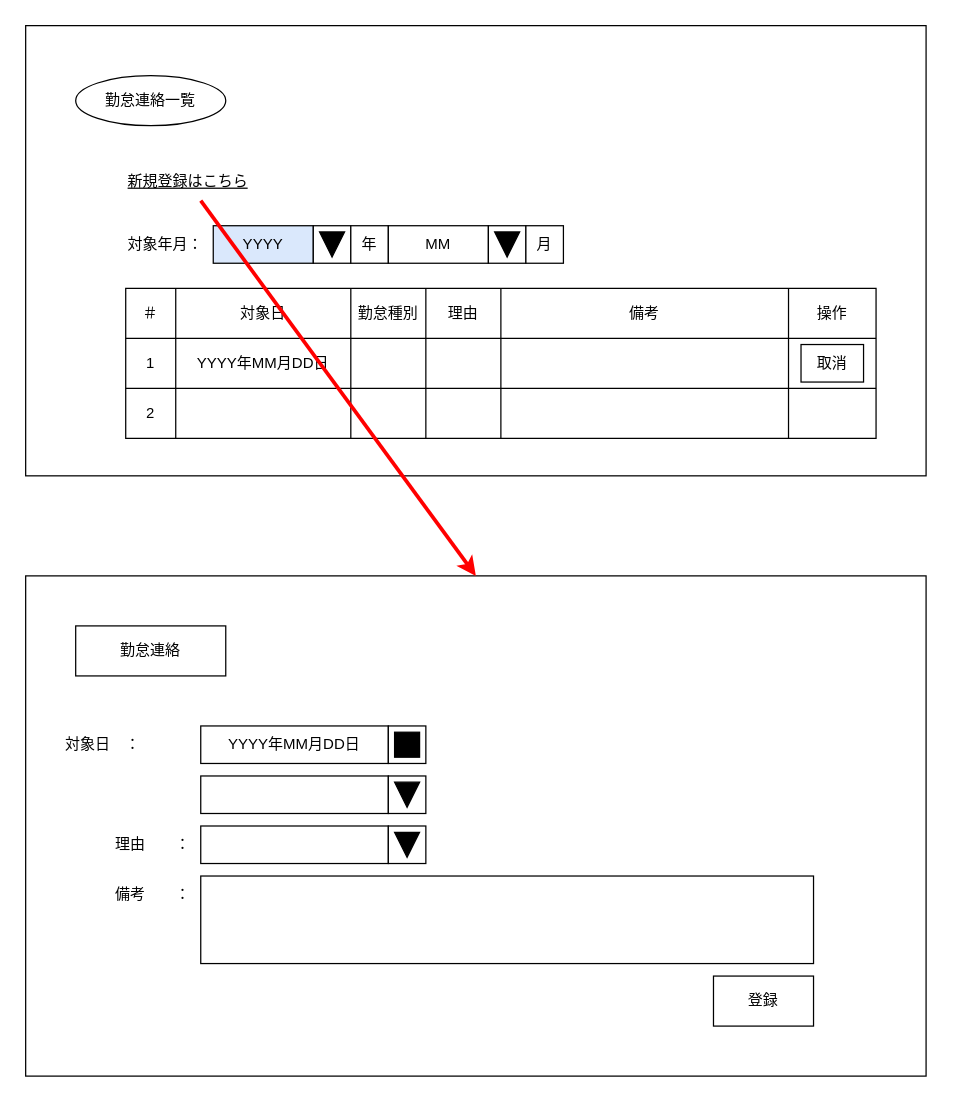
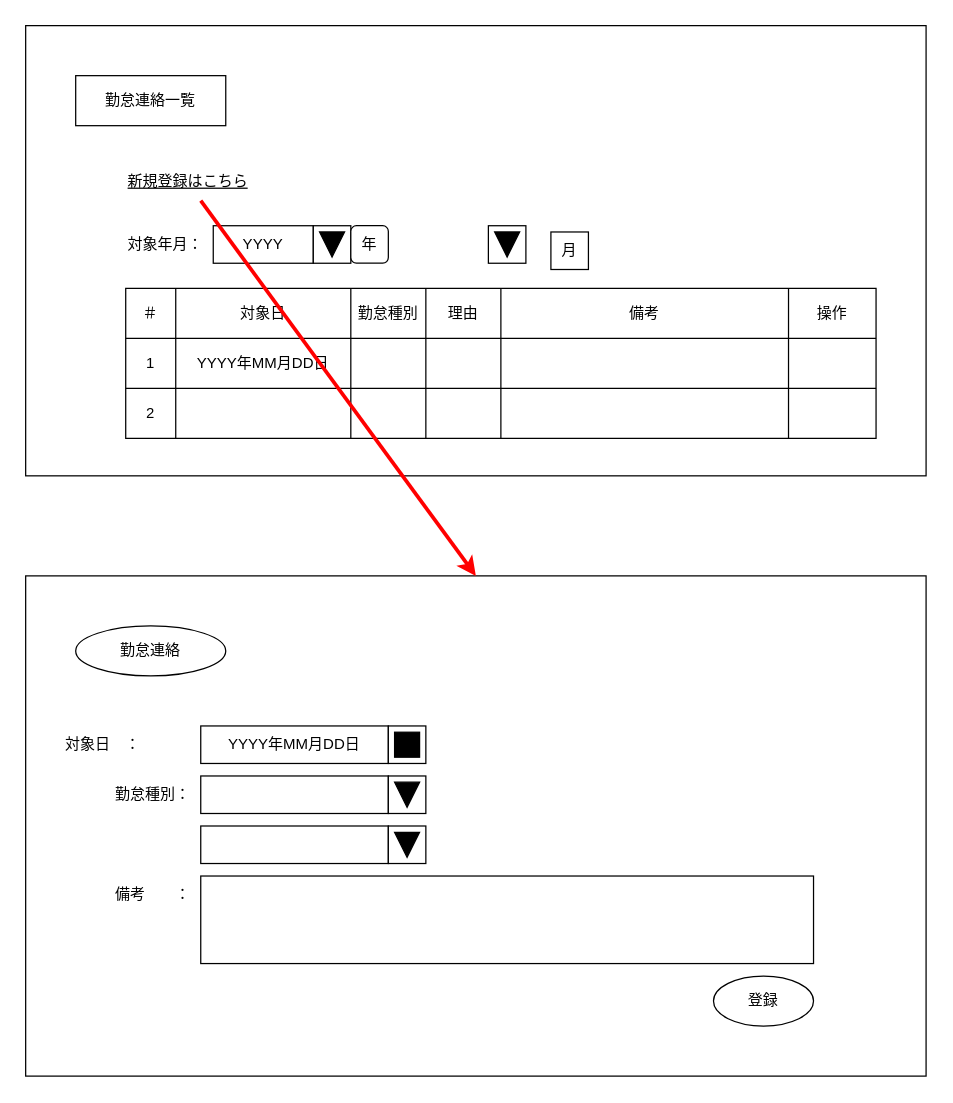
  <mxCell id="0" />
  <mxCell id="1" parent="0" />
  <mxCell id="2" value="" style="rounded=0;whiteSpace=wrap;html=1;" vertex="1" parent="1"><mxGeometry x="20" y="20" width="720" height="360" as="geometry" /></mxCell>
- <mxCell id="3" value="勤怠連絡一覧" style="ellipse;whiteSpace=wrap;html=1;" vertex="1" parent="1"><mxGeometry x="60" y="60" width="120" height="40" as="geometry" /></mxCell>
+ <mxCell id="3" value="勤怠連絡一覧" style="rounded=0;whiteSpace=wrap;html=1;" vertex="1" parent="1"><mxGeometry x="60" y="60" width="120" height="40" as="geometry" /></mxCell>
  <mxCell id="4" value="対象年月：" style="text;html=1;strokeColor=none;fillColor=none;align=left;verticalAlign=middle;whiteSpace=wrap;rounded=0;" vertex="1" parent="1"><mxGeometry x="100" y="180" width="80" height="30" as="geometry" /></mxCell>
- <mxCell id="5" value="YYYY" style="rounded=0;whiteSpace=wrap;html=1;fillColor=#dae8fc;" vertex="1" parent="1"><mxGeometry x="170" y="180" width="80" height="30" as="geometry" /></mxCell>
+ <mxCell id="5" value="YYYY" style="rounded=0;whiteSpace=wrap;html=1;" vertex="1" parent="1"><mxGeometry x="170" y="180" width="80" height="30" as="geometry" /></mxCell>
  <mxCell id="6" value="" style="rounded=0;whiteSpace=wrap;html=1;" vertex="1" parent="1"><mxGeometry x="250" y="180" width="30" height="30" as="geometry" /></mxCell>
  <mxCell id="7" value="" style="triangle;whiteSpace=wrap;html=1;rotation=90;fillColor=#000000;" vertex="1" parent="1"><mxGeometry x="255" y="185" width="20" height="20" as="geometry" /></mxCell>
- <mxCell id="8" value="年" style="rounded=0;whiteSpace=wrap;html=1;" vertex="1" parent="1"><mxGeometry x="280" y="180" width="30" height="30" as="geometry" /></mxCell>
- <mxCell id="9" value="MM" style="rounded=0;whiteSpace=wrap;html=1;" vertex="1" parent="1"><mxGeometry x="310" y="180" width="80" height="30" as="geometry" /></mxCell>
+ <mxCell id="8" value="年" style="whiteSpace=wrap;html=1;rounded=1;" vertex="1" parent="1"><mxGeometry x="280" y="180" width="30" height="30" as="geometry" /></mxCell>
  <mxCell id="10" value="" style="rounded=0;whiteSpace=wrap;html=1;" vertex="1" parent="1"><mxGeometry x="390" y="180" width="30" height="30" as="geometry" /></mxCell>
  <mxCell id="11" value="" style="triangle;whiteSpace=wrap;html=1;rotation=90;fillColor=#000000;" vertex="1" parent="1"><mxGeometry x="395" y="185" width="20" height="20" as="geometry" /></mxCell>
- <mxCell id="12" value="月" style="rounded=0;whiteSpace=wrap;html=1;" vertex="1" parent="1"><mxGeometry x="420" y="180" width="30" height="30" as="geometry" /></mxCell>
+ <mxCell id="12" value="月" style="rounded=0;whiteSpace=wrap;html=1;" vertex="1" parent="1"><mxGeometry x="440" y="185" width="30" height="30" as="geometry" /></mxCell>
  <mxCell id="13" value="" style="shape=table;startSize=0;container=1;collapsible=0;childLayout=tableLayout;fontSize=12;" vertex="1" parent="1"><mxGeometry x="100" y="230" width="600" height="120" as="geometry" /></mxCell>
  <mxCell id="14" value="" style="shape=tableRow;horizontal=0;startSize=0;swimlaneHead=0;swimlaneBody=0;strokeColor=inherit;top=0;left=0;bottom=0;right=0;collapsible=0;dropTarget=0;fillColor=none;points=[[0,0.5],[1,0.5]];portConstraint=eastwest;fontSize=16;" vertex="1" parent="13"><mxGeometry width="600" height="40" as="geometry" /></mxCell>
  <mxCell id="15" value="＃" style="shape=partialRectangle;html=1;whiteSpace=wrap;connectable=0;strokeColor=inherit;overflow=hidden;fillColor=none;top=0;left=0;bottom=0;right=0;pointerEvents=1;fontSize=12;" vertex="1" parent="14"><mxGeometry width="40" height="40" as="geometry"><mxRectangle width="40" height="40" as="alternateBounds" /></mxGeometry></mxCell>
  <mxCell id="16" value="対象日" style="shape=partialRectangle;html=1;whiteSpace=wrap;connectable=0;strokeColor=inherit;overflow=hidden;fillColor=none;top=0;left=0;bottom=0;right=0;pointerEvents=1;fontSize=12;" vertex="1" parent="14"><mxGeometry x="40" width="140" height="40" as="geometry"><mxRectangle width="140" height="40" as="alternateBounds" /></mxGeometry></mxCell>
  <mxCell id="17" value="勤怠種別" style="shape=partialRectangle;html=1;whiteSpace=wrap;connectable=0;strokeColor=inherit;overflow=hidden;fillColor=none;top=0;left=0;bottom=0;right=0;pointerEvents=1;fontSize=12;" vertex="1" parent="14"><mxGeometry x="180" width="60" height="40" as="geometry"><mxRectangle width="60" height="40" as="alternateBounds" /></mxGeometry></mxCell>
  <mxCell id="18" value="理由" style="shape=partialRectangle;html=1;whiteSpace=wrap;connectable=0;strokeColor=inherit;overflow=hidden;fillColor=none;top=0;left=0;bottom=0;right=0;pointerEvents=1;fontSize=12;" vertex="1" parent="14"><mxGeometry x="240" width="60" height="40" as="geometry"><mxRectangle width="60" height="40" as="alternateBounds" /></mxGeometry></mxCell>
  <mxCell id="19" value="備考" style="shape=partialRectangle;html=1;whiteSpace=wrap;connectable=0;strokeColor=inherit;overflow=hidden;fillColor=none;top=0;left=0;bottom=0;right=0;pointerEvents=1;fontSize=12;" vertex="1" parent="14"><mxGeometry x="300" width="230" height="40" as="geometry"><mxRectangle width="230" height="40" as="alternateBounds" /></mxGeometry></mxCell>
  <mxCell id="20" value="操作" style="shape=partialRectangle;html=1;whiteSpace=wrap;connectable=0;strokeColor=inherit;overflow=hidden;fillColor=none;top=0;left=0;bottom=0;right=0;pointerEvents=1;fontSize=12;" vertex="1" parent="14"><mxGeometry x="530" width="70" height="40" as="geometry"><mxRectangle width="70" height="40" as="alternateBounds" /></mxGeometry></mxCell>
  <mxCell id="21" value="" style="shape=tableRow;horizontal=0;startSize=0;swimlaneHead=0;swimlaneBody=0;strokeColor=inherit;top=0;left=0;bottom=0;right=0;collapsible=0;dropTarget=0;fillColor=none;points=[[0,0.5],[1,0.5]];portConstraint=eastwest;fontSize=16;" vertex="1" parent="13"><mxGeometry y="40" width="600" height="40" as="geometry" /></mxCell>
  <mxCell id="22" value="1" style="shape=partialRectangle;html=1;whiteSpace=wrap;connectable=0;strokeColor=inherit;overflow=hidden;fillColor=none;top=0;left=0;bottom=0;right=0;pointerEvents=1;fontSize=12;" vertex="1" parent="21"><mxGeometry width="40" height="40" as="geometry"><mxRectangle width="40" height="40" as="alternateBounds" /></mxGeometry></mxCell>
  <mxCell id="23" value="YYYY年MM月DD日" style="shape=partialRectangle;html=1;whiteSpace=wrap;connectable=0;strokeColor=inherit;overflow=hidden;fillColor=none;top=0;left=0;bottom=0;right=0;pointerEvents=1;fontSize=12;" vertex="1" parent="21"><mxGeometry x="40" width="140" height="40" as="geometry"><mxRectangle width="140" height="40" as="alternateBounds" /></mxGeometry></mxCell>
  <mxCell id="24" value="" style="shape=partialRectangle;html=1;whiteSpace=wrap;connectable=0;strokeColor=inherit;overflow=hidden;fillColor=none;top=0;left=0;bottom=0;right=0;pointerEvents=1;fontSize=12;" vertex="1" parent="21"><mxGeometry x="180" width="60" height="40" as="geometry"><mxRectangle width="60" height="40" as="alternateBounds" /></mxGeometry></mxCell>
  <mxCell id="25" style="shape=partialRectangle;html=1;whiteSpace=wrap;connectable=0;strokeColor=inherit;overflow=hidden;fillColor=none;top=0;left=0;bottom=0;right=0;pointerEvents=1;fontSize=12;" vertex="1" parent="21"><mxGeometry x="240" width="60" height="40" as="geometry"><mxRectangle width="60" height="40" as="alternateBounds" /></mxGeometry></mxCell>
  <mxCell id="26" style="shape=partialRectangle;html=1;whiteSpace=wrap;connectable=0;strokeColor=inherit;overflow=hidden;fillColor=none;top=0;left=0;bottom=0;right=0;pointerEvents=1;fontSize=12;" vertex="1" parent="21"><mxGeometry x="300" width="230" height="40" as="geometry"><mxRectangle width="230" height="40" as="alternateBounds" /></mxGeometry></mxCell>
  <mxCell id="27" style="shape=partialRectangle;html=1;whiteSpace=wrap;connectable=0;strokeColor=inherit;overflow=hidden;fillColor=none;top=0;left=0;bottom=0;right=0;pointerEvents=1;fontSize=12;" vertex="1" parent="21"><mxGeometry x="530" width="70" height="40" as="geometry"><mxRectangle width="70" height="40" as="alternateBounds" /></mxGeometry></mxCell>
  <mxCell id="28" value="" style="shape=tableRow;horizontal=0;startSize=0;swimlaneHead=0;swimlaneBody=0;strokeColor=inherit;top=0;left=0;bottom=0;right=0;collapsible=0;dropTarget=0;fillColor=none;points=[[0,0.5],[1,0.5]];portConstraint=eastwest;fontSize=16;" vertex="1" parent="13"><mxGeometry y="80" width="600" height="40" as="geometry" /></mxCell>
  <mxCell id="29" value="2" style="shape=partialRectangle;html=1;whiteSpace=wrap;connectable=0;strokeColor=inherit;overflow=hidden;fillColor=none;top=0;left=0;bottom=0;right=0;pointerEvents=1;fontSize=12;" vertex="1" parent="28"><mxGeometry width="40" height="40" as="geometry"><mxRectangle width="40" height="40" as="alternateBounds" /></mxGeometry></mxCell>
  <mxCell id="30" value="" style="shape=partialRectangle;html=1;whiteSpace=wrap;connectable=0;strokeColor=inherit;overflow=hidden;fillColor=none;top=0;left=0;bottom=0;right=0;pointerEvents=1;fontSize=12;" vertex="1" parent="28"><mxGeometry x="40" width="140" height="40" as="geometry"><mxRectangle width="140" height="40" as="alternateBounds" /></mxGeometry></mxCell>
  <mxCell id="31" value="" style="shape=partialRectangle;html=1;whiteSpace=wrap;connectable=0;strokeColor=inherit;overflow=hidden;fillColor=none;top=0;left=0;bottom=0;right=0;pointerEvents=1;fontSize=12;" vertex="1" parent="28"><mxGeometry x="180" width="60" height="40" as="geometry"><mxRectangle width="60" height="40" as="alternateBounds" /></mxGeometry></mxCell>
  <mxCell id="32" style="shape=partialRectangle;html=1;whiteSpace=wrap;connectable=0;strokeColor=inherit;overflow=hidden;fillColor=none;top=0;left=0;bottom=0;right=0;pointerEvents=1;fontSize=12;" vertex="1" parent="28"><mxGeometry x="240" width="60" height="40" as="geometry"><mxRectangle width="60" height="40" as="alternateBounds" /></mxGeometry></mxCell>
  <mxCell id="33" style="shape=partialRectangle;html=1;whiteSpace=wrap;connectable=0;strokeColor=inherit;overflow=hidden;fillColor=none;top=0;left=0;bottom=0;right=0;pointerEvents=1;fontSize=12;" vertex="1" parent="28"><mxGeometry x="300" width="230" height="40" as="geometry"><mxRectangle width="230" height="40" as="alternateBounds" /></mxGeometry></mxCell>
  <mxCell id="34" style="shape=partialRectangle;html=1;whiteSpace=wrap;connectable=0;strokeColor=inherit;overflow=hidden;fillColor=none;top=0;left=0;bottom=0;right=0;pointerEvents=1;fontSize=12;" vertex="1" parent="28"><mxGeometry x="530" width="70" height="40" as="geometry"><mxRectangle width="70" height="40" as="alternateBounds" /></mxGeometry></mxCell>
- <mxCell id="35" value="取消" style="rounded=0;whiteSpace=wrap;html=1;" vertex="1" parent="1"><mxGeometry x="640" y="275" width="50" height="30" as="geometry" /></mxCell>
  <mxCell id="36" value="" style="rounded=0;whiteSpace=wrap;html=1;" vertex="1" parent="1"><mxGeometry x="20" y="460" width="720" height="400" as="geometry" /></mxCell>
- <mxCell id="37" value="勤怠連絡" style="rounded=0;whiteSpace=wrap;html=1;" vertex="1" parent="1"><mxGeometry x="60" y="500" width="120" height="40" as="geometry" /></mxCell>
+ <mxCell id="37" value="勤怠連絡" style="ellipse;whiteSpace=wrap;html=1;" vertex="1" parent="1"><mxGeometry x="60" y="500" width="120" height="40" as="geometry" /></mxCell>
  <mxCell id="38" value="対象日　：" style="text;html=1;strokeColor=none;fillColor=none;align=left;verticalAlign=middle;whiteSpace=wrap;rounded=0;" vertex="1" parent="1"><mxGeometry x="50" y="580" width="70" height="30" as="geometry" /></mxCell>
- <mxCell id="40" value="理由　　：" style="text;html=1;strokeColor=none;fillColor=none;align=left;verticalAlign=middle;whiteSpace=wrap;rounded=0;" vertex="1" parent="1"><mxGeometry x="90" y="660" width="70" height="30" as="geometry" /></mxCell>
+ <mxCell id="39" value="勤怠種別：" style="text;html=1;strokeColor=none;fillColor=none;align=left;verticalAlign=middle;whiteSpace=wrap;rounded=0;" vertex="1" parent="1"><mxGeometry x="90" y="620" width="70" height="30" as="geometry" /></mxCell>
  <mxCell id="41" value="備考　　：" style="text;html=1;strokeColor=none;fillColor=none;align=left;verticalAlign=middle;whiteSpace=wrap;rounded=0;" vertex="1" parent="1"><mxGeometry x="90" y="700" width="70" height="30" as="geometry" /></mxCell>
- <mxCell id="42" value="登録" style="rounded=0;whiteSpace=wrap;html=1;" vertex="1" parent="1"><mxGeometry x="570" y="780" width="80" height="40" as="geometry" /></mxCell>
+ <mxCell id="42" value="登録" style="ellipse;whiteSpace=wrap;html=1;" vertex="1" parent="1"><mxGeometry x="570" y="780" width="80" height="40" as="geometry" /></mxCell>
  <mxCell id="43" value="YYYY年MM月DD日" style="rounded=0;whiteSpace=wrap;html=1;" vertex="1" parent="1"><mxGeometry x="160" y="580" width="150" height="30" as="geometry" /></mxCell>
  <mxCell id="44" value="" style="rounded=0;whiteSpace=wrap;html=1;" vertex="1" parent="1"><mxGeometry x="160" y="620" width="150" height="30" as="geometry" /></mxCell>
  <mxCell id="45" value="" style="rounded=0;whiteSpace=wrap;html=1;" vertex="1" parent="1"><mxGeometry x="160" y="660" width="150" height="30" as="geometry" /></mxCell>
  <mxCell id="46" value="" style="rounded=0;whiteSpace=wrap;html=1;" vertex="1" parent="1"><mxGeometry x="160" y="700" width="490" height="70" as="geometry" /></mxCell>
  <mxCell id="47" value="" style="rounded=0;whiteSpace=wrap;html=1;" vertex="1" parent="1"><mxGeometry x="310" y="580" width="30" height="30" as="geometry" /></mxCell>
  <mxCell id="48" value="" style="rounded=0;whiteSpace=wrap;html=1;" vertex="1" parent="1"><mxGeometry x="310" y="620" width="30" height="30" as="geometry" /></mxCell>
  <mxCell id="49" value="" style="rounded=0;whiteSpace=wrap;html=1;" vertex="1" parent="1"><mxGeometry x="310" y="660" width="30" height="30" as="geometry" /></mxCell>
  <mxCell id="50" value="" style="rounded=0;whiteSpace=wrap;html=1;fillColor=#000000;" vertex="1" parent="1"><mxGeometry x="315" y="585" width="20" height="20" as="geometry" /></mxCell>
  <mxCell id="51" value="" style="triangle;whiteSpace=wrap;html=1;rotation=90;fillColor=#000000;" vertex="1" parent="1"><mxGeometry x="315" y="625" width="20" height="20" as="geometry" /></mxCell>
  <mxCell id="52" value="" style="triangle;whiteSpace=wrap;html=1;rotation=90;fillColor=#000000;" vertex="1" parent="1"><mxGeometry x="315" y="665" width="20" height="20" as="geometry" /></mxCell>
  <mxCell id="53" value="新規登録はこちら" style="text;html=1;strokeColor=none;fillColor=none;align=left;verticalAlign=middle;whiteSpace=wrap;rounded=0;fontStyle=4" vertex="1" parent="1"><mxGeometry x="100" y="130" width="120" height="30" as="geometry" /></mxCell>
  <mxCell id="54" value="" style="rounded=0;orthogonalLoop=1;jettySize=auto;html=1;exitX=0.5;exitY=1;exitDx=0;exitDy=0;strokeColor=#FF0000;strokeWidth=3;entryX=0.5;entryY=0;entryDx=0;entryDy=0;" edge="1" parent="1" source="53" target="36"><mxGeometry relative="1" as="geometry" /></mxCell>
